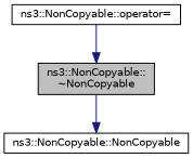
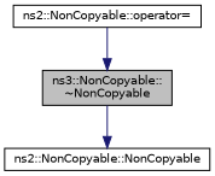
  digraph {
    rankdir=TB
    node [color=black fillcolor=white fontname=Helvetica fontsize=10 shape=record style=filled]
    edge [color=midnightblue fontname=Helvetica fontsize=10 labelfontname=Helvetica labelfontsize=10 style=solid]
    n1 [fillcolor=grey75 fontcolor=black height=0.2 label="ns3::NonCopyable::\l~NonCopyable" width=0.4]
-   n2 [height=0.2 label="ns3::NonCopyable::NonCopyable" width=0.4]
-   n3 [height=0.2 label="ns3::NonCopyable::operator=" width=0.4]
+   n2 [height=0.2 label="ns2::NonCopyable::NonCopyable" width=0.4]
+   n3 [height=0.2 label="ns2::NonCopyable::operator=" width=0.4]
    n1 -> n2
    n3 -> n1
  }
